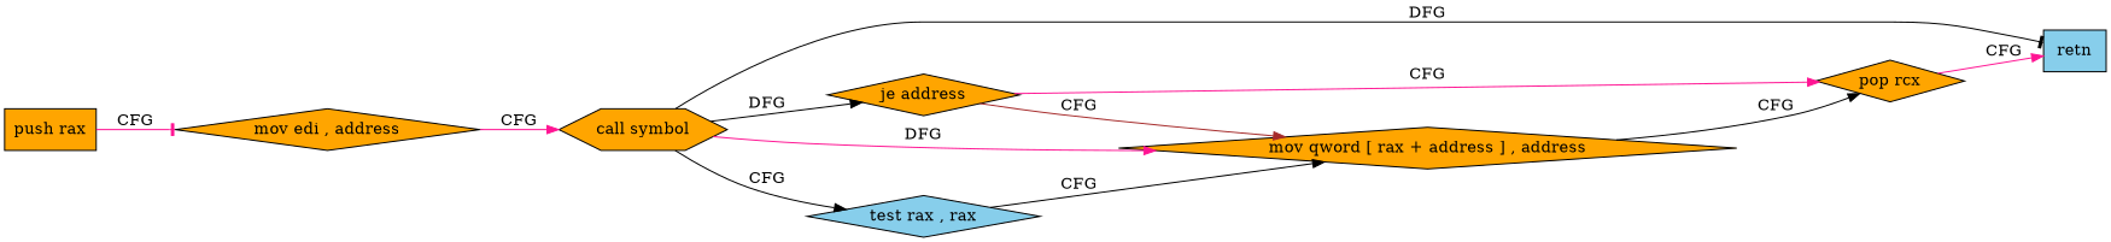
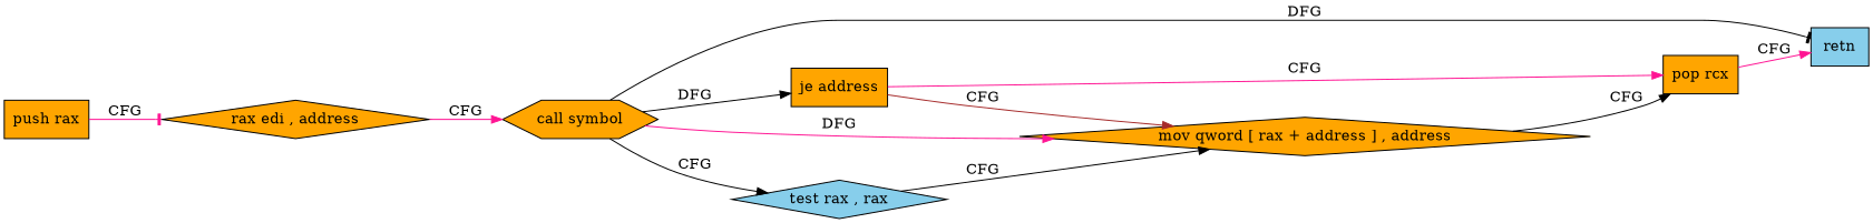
  digraph {
    rankdir=LR
    node [fillcolor=orange shape=box style=filled]
    edge [arrowhead=normal color=deeppink]
    n1 [label="push rax"]
-   n2 [label="mov edi , address" shape=diamond]
+   n2 [label="rax edi , address" shape=diamond]
    n3 [label="call symbol" shape=hexagon]
-   n4 [label="pop rcx" shape=diamond]
+   n4 [label="pop rcx"]
    n5 [fillcolor=skyblue label=retn]
    n6 [fillcolor=skyblue label="test rax , rax" shape=diamond]
-   n7 [label="je address" shape=diamond]
+   n7 [label="je address"]
    n8 [label="mov qword [ rax + address ] , address" shape=diamond]
    n1 -> n2 [arrowhead=tee label=CFG]
    n2 -> n3 [label=CFG]
    n3 -> n5 [arrowhead=tee color=black label=DFG]
    n3 -> n6 [color=black label=CFG]
    n3 -> n7 [color=black label=DFG]
    n3 -> n8 [label=DFG]
    n4 -> n5 [label=CFG]
    n6 -> n8 [color=black label=CFG]
    n7 -> n4 [label=CFG]
    n7 -> n8 [color=brown label=CFG]
    n8 -> n4 [color=black label=CFG]
  }
